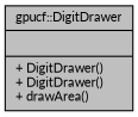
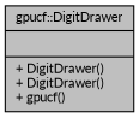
  digraph {
    fontname=Lato
-   n1 [color=black fillcolor=grey75 fontcolor=black fontname=Lato fontsize=10 height=0.2 label="{gpucf::DigitDrawer\n||+ DigitDrawer()\l+ DigitDrawer()\l+ drawArea()\l}" shape=record style=filled width=0.4]
+   n1 [color=black fillcolor=grey75 fontcolor=black fontname=Lato fontsize=10 height=0.2 label="{gpucf::DigitDrawer\n||+ DigitDrawer()\l+ DigitDrawer()\l+ gpucf()\l}" shape=record style=filled width=0.4]
  }
